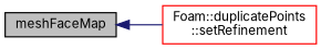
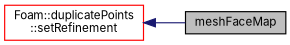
  digraph {
    rankdir=LR
    fontname=Inter
    node [fontname=Inter fontsize=10 shape=record]
    n1 [color=black fillcolor=grey75 fontcolor=black height=0.2 label=meshFaceMap style=filled width=0.4]
    n2 [color=red height=0.2 label="Foam::duplicatePoints\l::setRefinement" width=0.4]
-   n1 -> n2 [color=midnightblue dir=back fontname=Inter fontsize=10 labelfontname=Helvetica labelfontsize=10 style=solid]
+   n2 -> n1 [color=midnightblue dir=back fontname=Inter fontsize=10 labelfontname=Helvetica labelfontsize=10 style=solid]
  }
